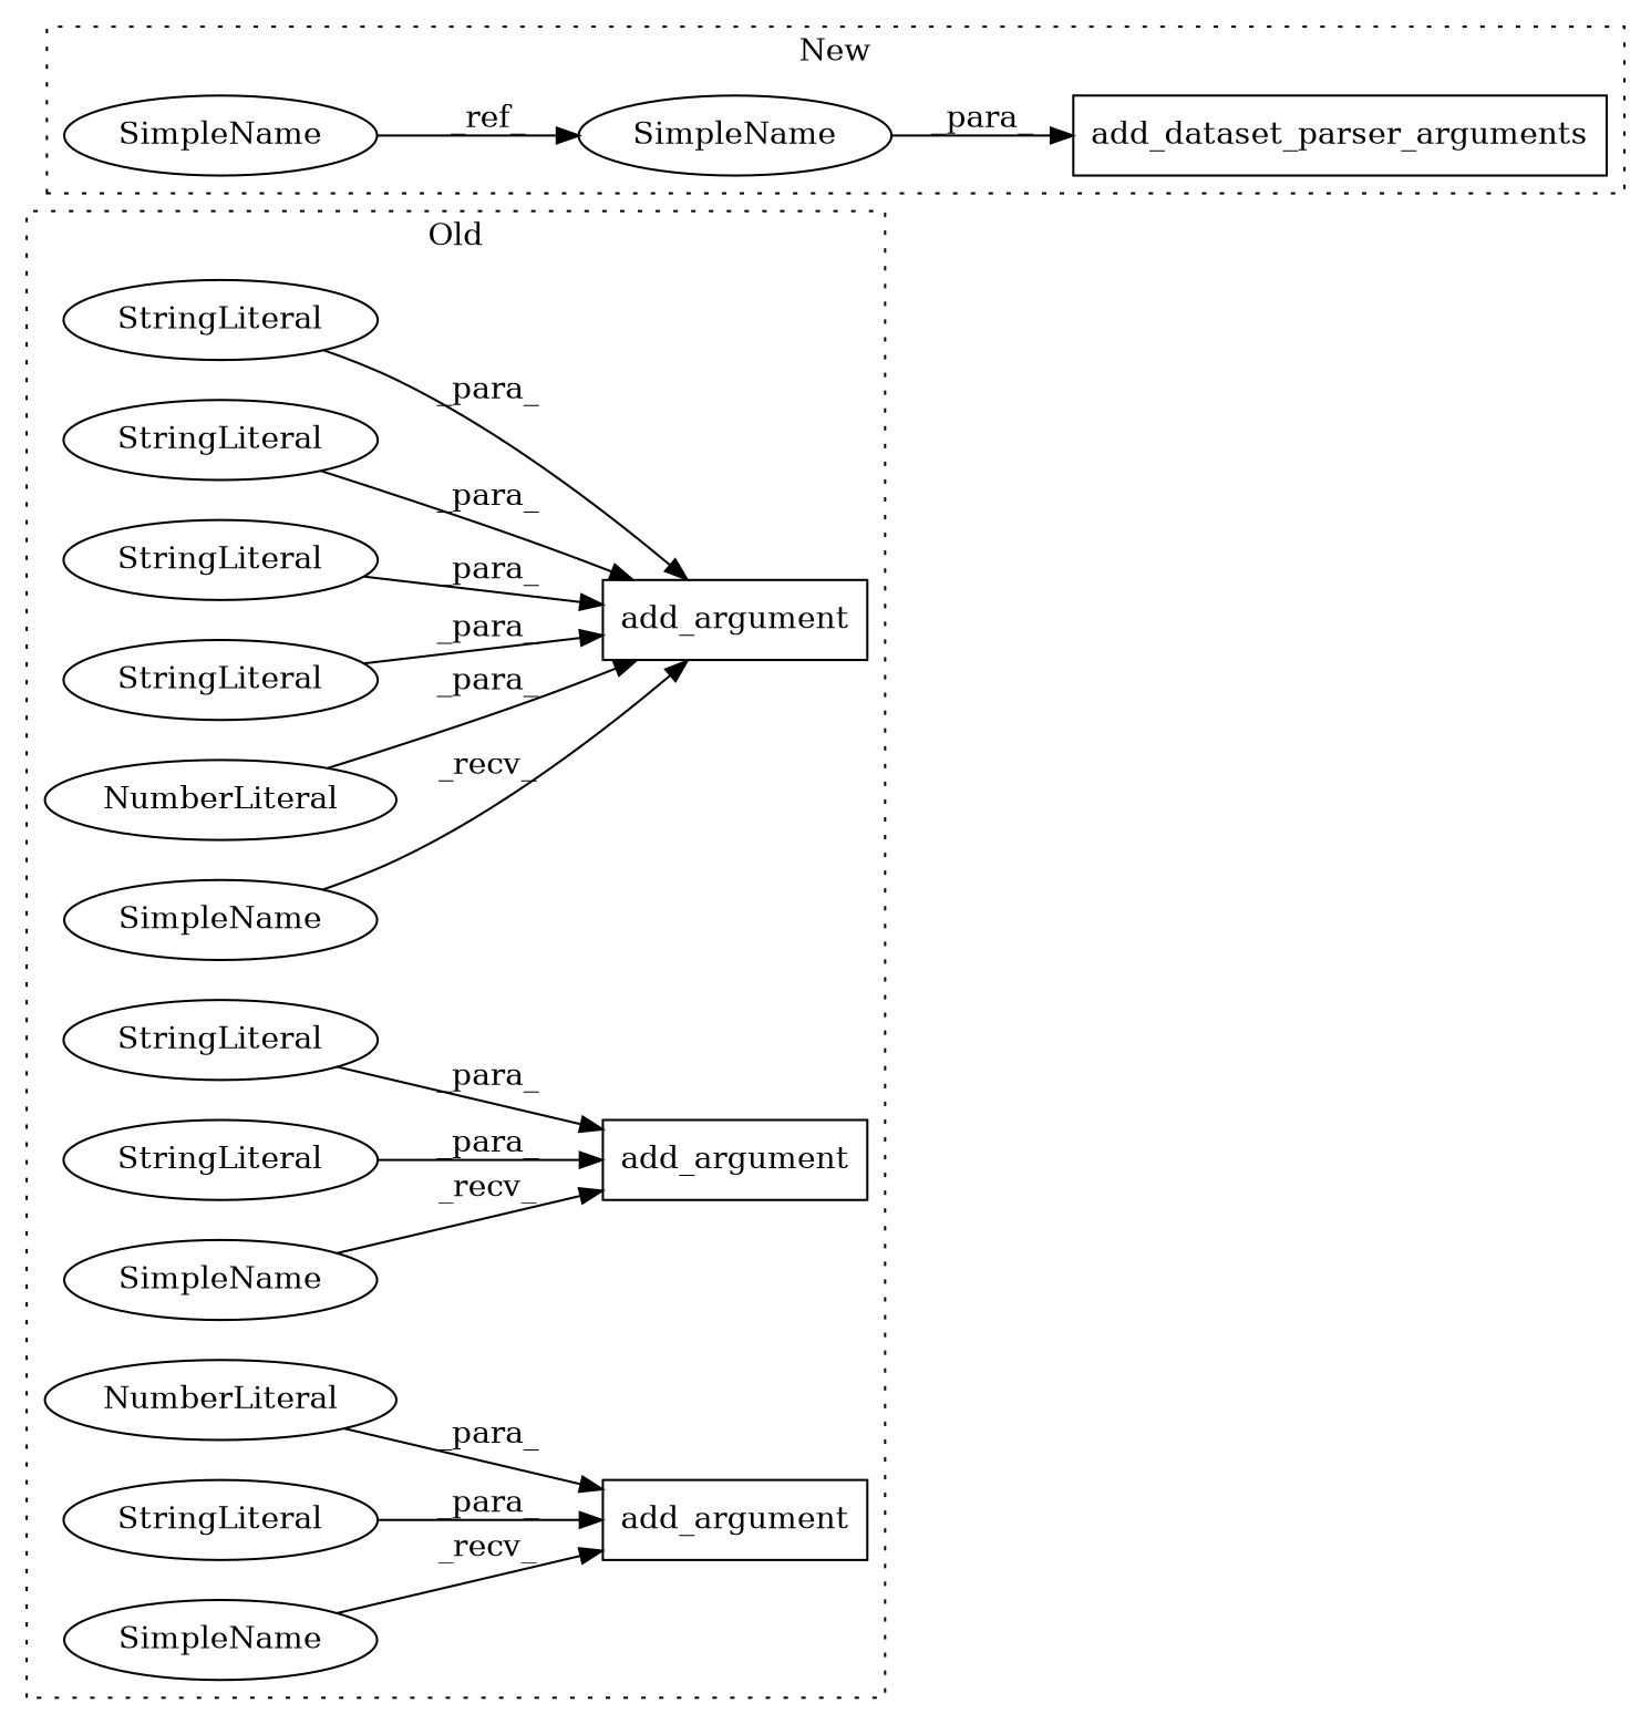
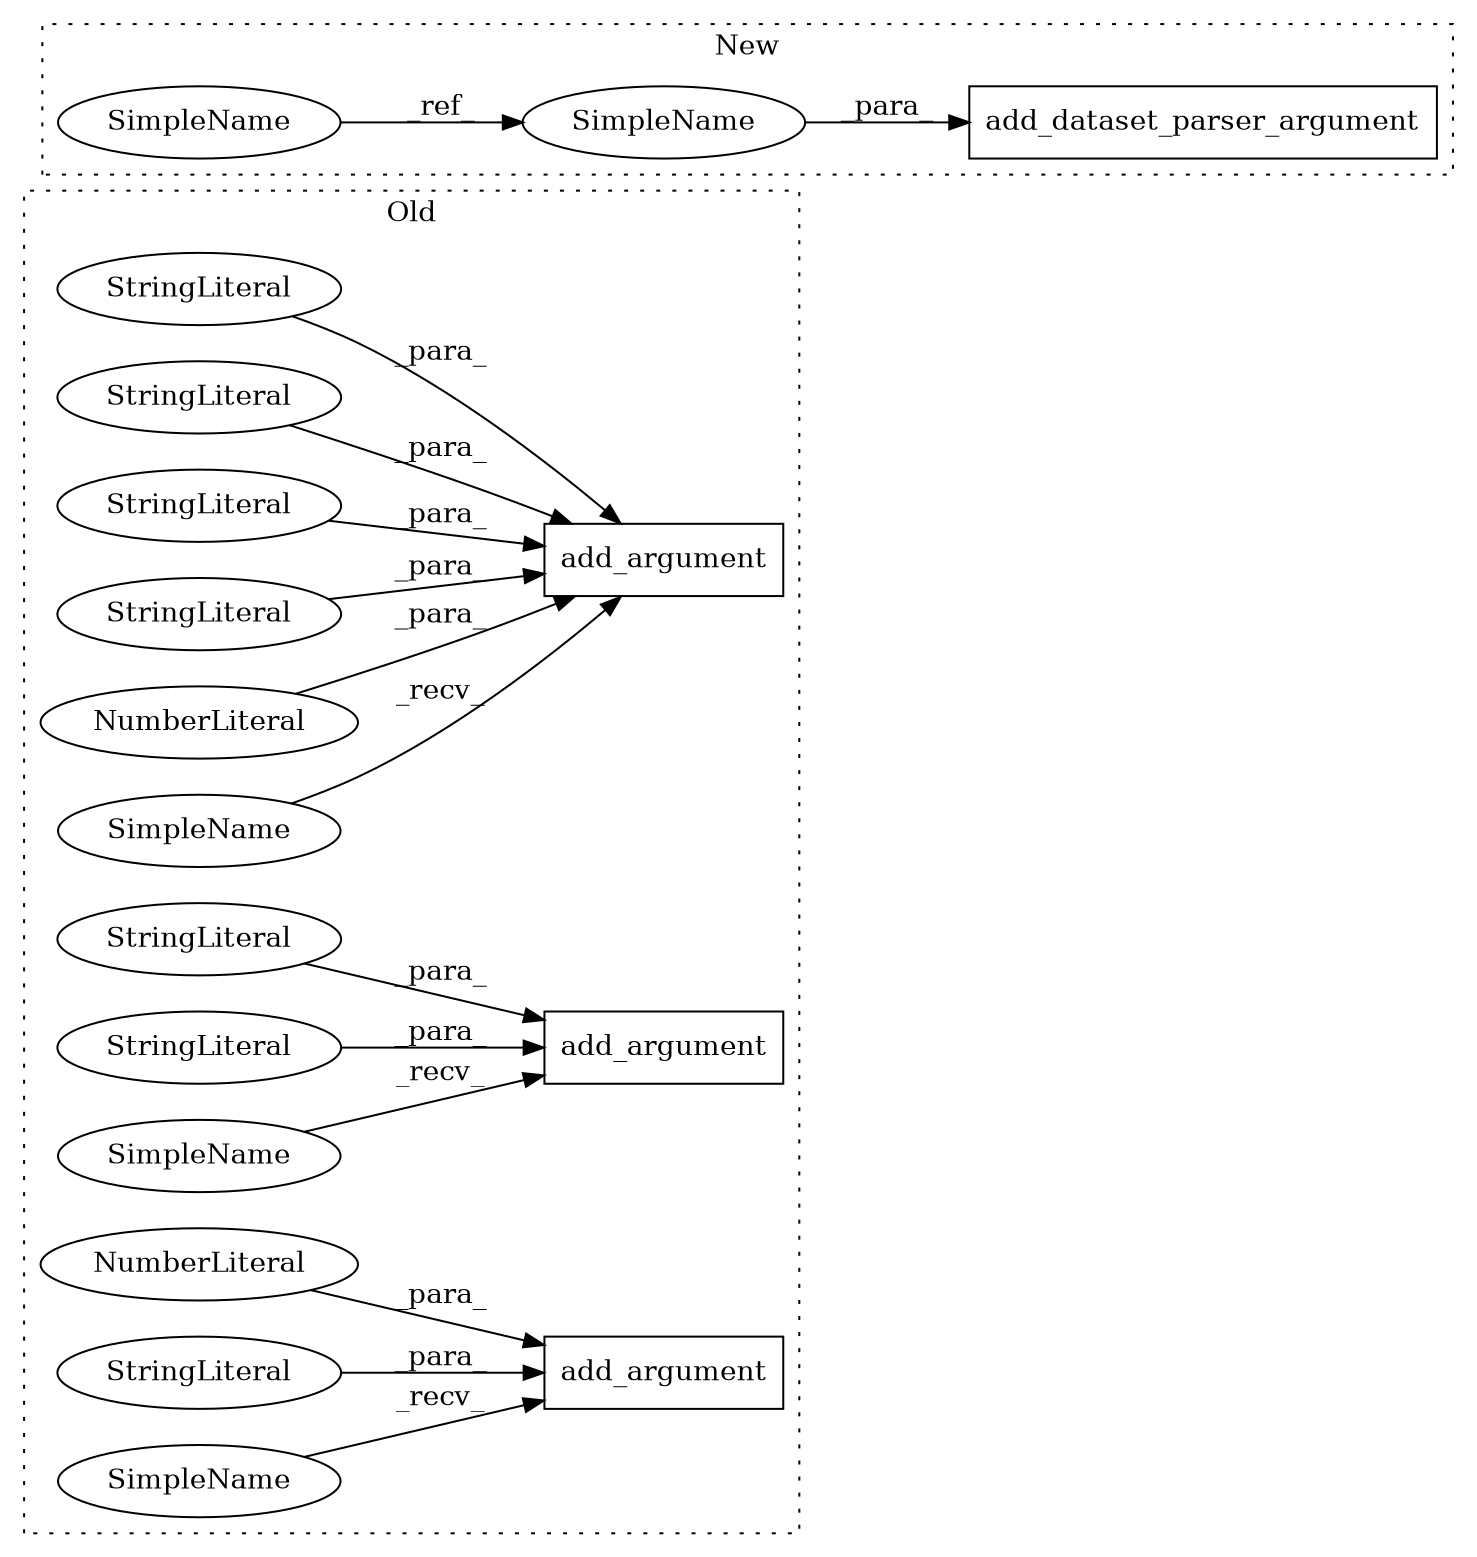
  digraph {
    rankdir=LR
    node [a=45 l=6 shape=ellipse]
    n1 [a=32 l="13,1" label=add_argument s="1221,1313" shape=box]
    n2 [l=20 label=StringLiteral s=1239]
    n3 [l=33 label=StringLiteral s=1280]
    n4 [a=32 l="13,1" label=add_argument s="1151,1207" shape=box]
    n5 [l=13 label=StringLiteral s=1260]
    n6 [a=32 l="13,1" label=add_argument s="1713,1836" shape=box]
    n7 [l=20 label=StringLiteral s=1726]
    n8 [l=12 label=StringLiteral s=1164]
    n9 [l=34 label=StringLiteral s=1802]
    n10 [l=4 label=StringLiteral s=1234]
    n11 [a=34 l=1 label=NumberLiteral s=1274]
    n12 [a=34 l=1 label=NumberLiteral s=1181]
    n13 [a=42 label=SimpleName s=1706]
    n14 [a=42 label=SimpleName s=1144]
    n15 [a=42 label=SimpleName s=1214]
-   n16 [a=32 l="29,1" label=add_dataset_parser_arguments s="2698,2747" shape=box]
+   n16 [a=32 l="29,1" label=add_dataset_parser_argument s="2698,2747" shape=box]
    n17 [a=42 label=SimpleName s=2111]
    n18 [a=42 label=SimpleName s=2727]
    subgraph cluster_1 {
      label=Old
      style=dotted
      n1
      n2
      n3
      n4
      n5
      n6
      n7
      n8
      n9
      n10
      n11
      n12
      n13
      n14
      n15
    }
    subgraph cluster_2 {
      label=New
      style=dotted
      n16
      n17
      n18
    }
    n2 -> n1 [label=_para_]
    n3 -> n1 [label=_para_]
    n5 -> n1 [label=_para_]
    n7 -> n6 [label=_para_]
    n8 -> n4 [label=_para_]
    n9 -> n6 [label=_para_]
    n10 -> n1 [label=_para_]
    n11 -> n1 [label=_para_]
    n12 -> n4 [label=_para_]
    n13 -> n6 [label=_recv_]
    n14 -> n4 [label=_recv_]
    n15 -> n1 [label=_recv_]
    n17 -> n18 [label=_ref_]
    n18 -> n16 [label=_para_]
  }
